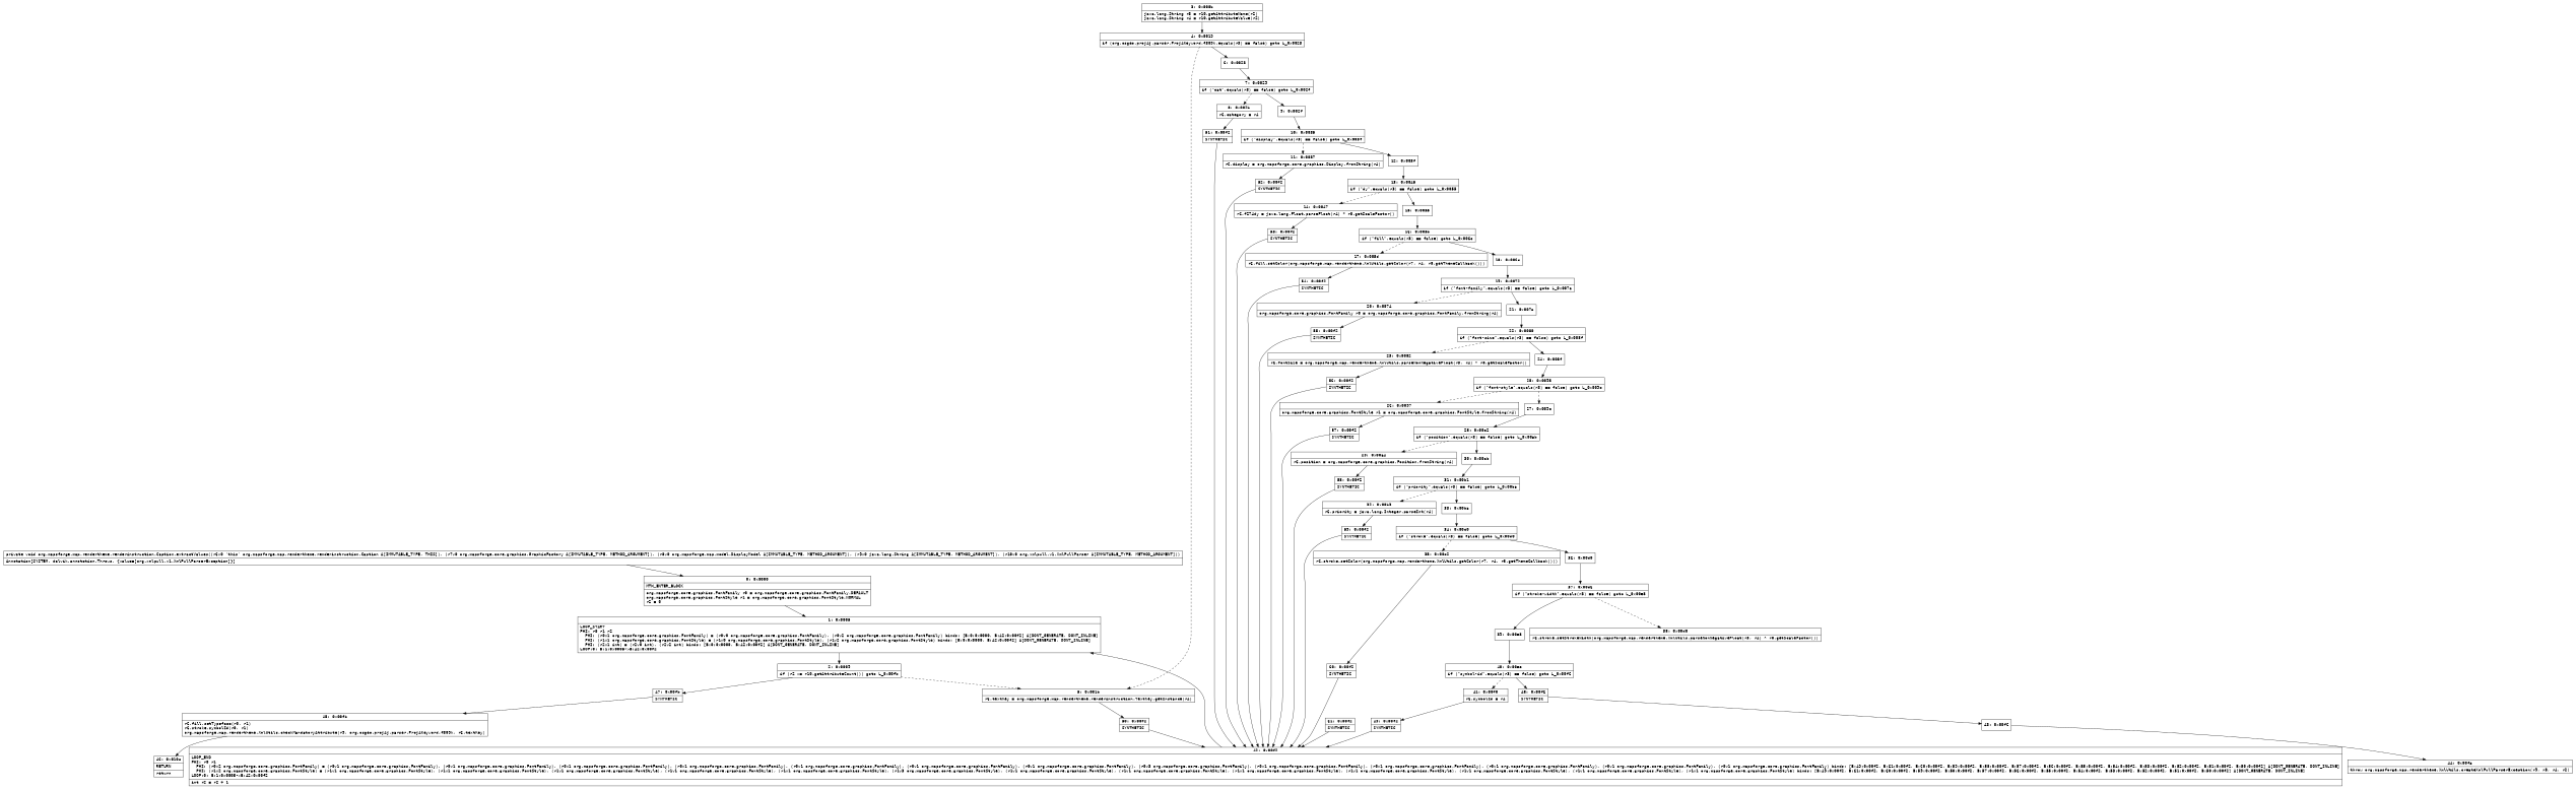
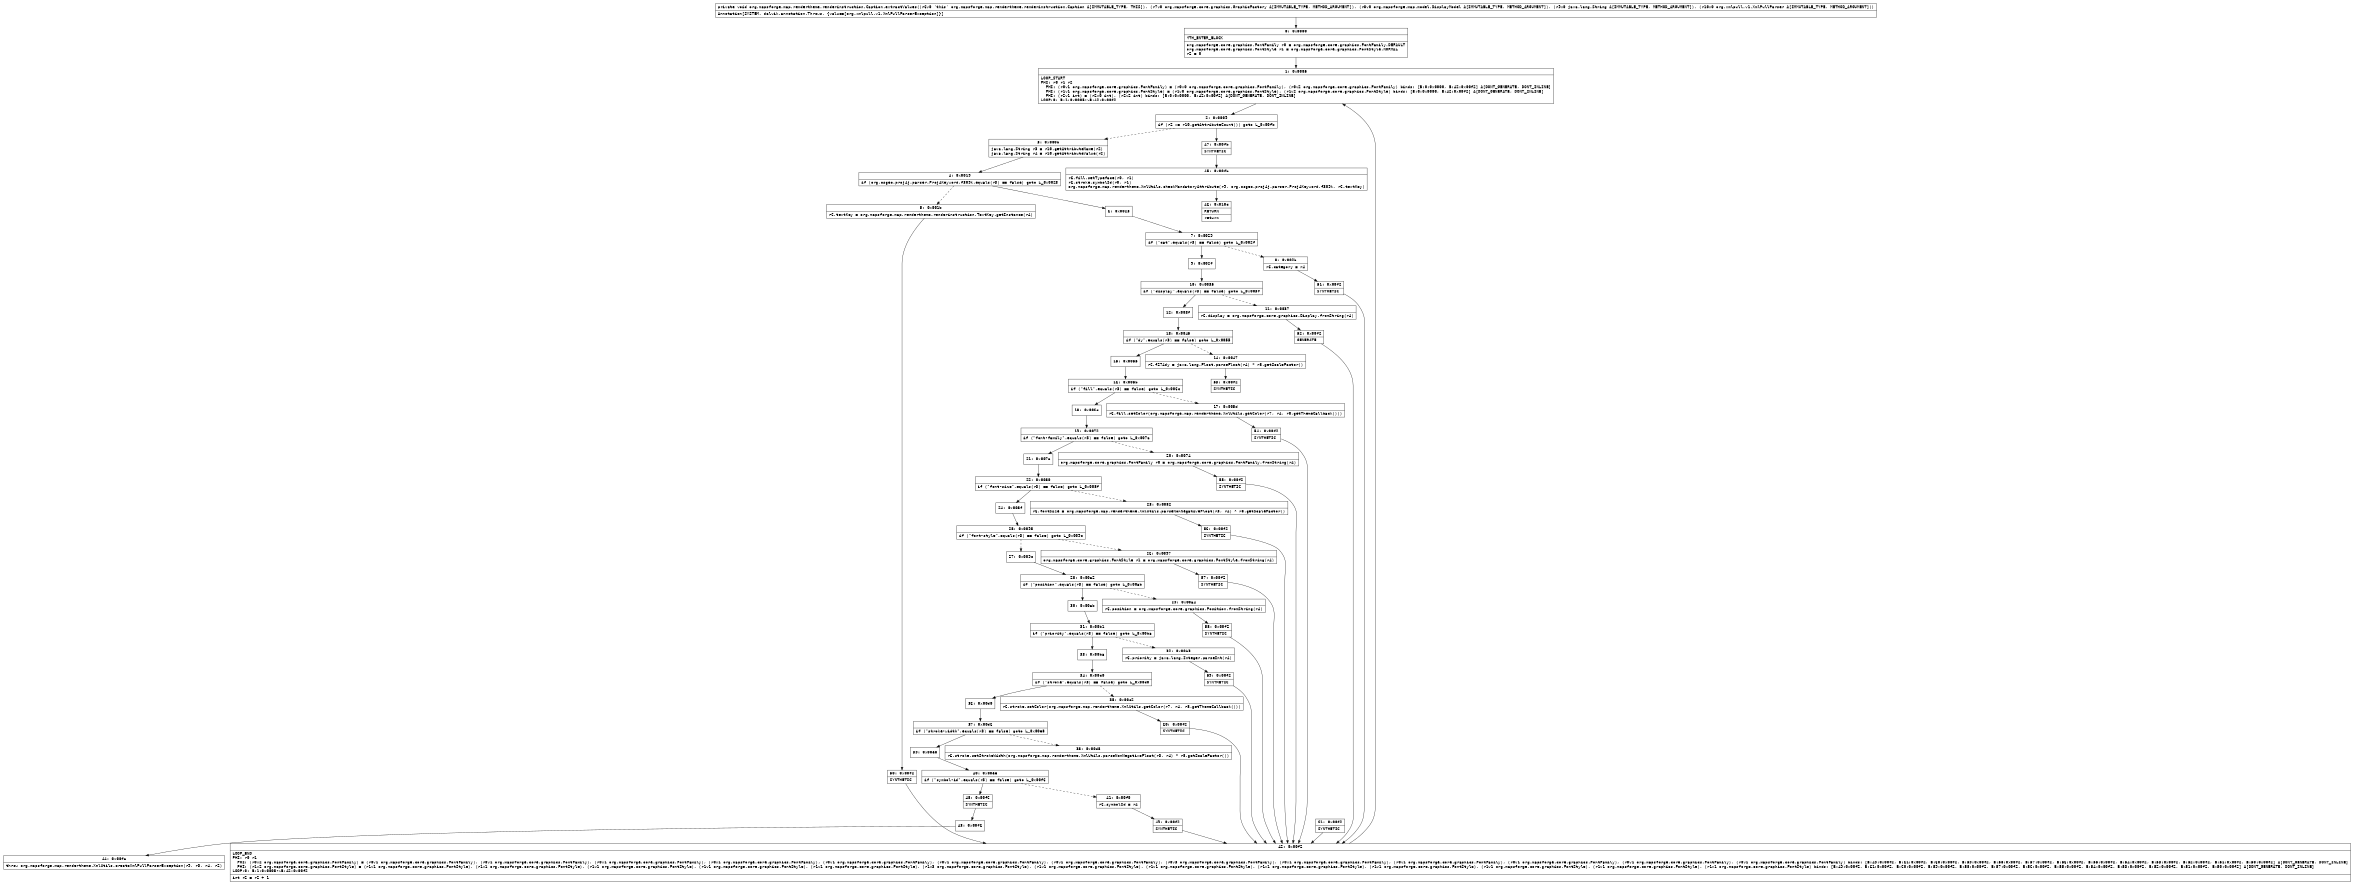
  digraph {
    fontname="DejaVu Sans Mono"
    node [fontname="DejaVu Sans Mono" shape=record]
    edge [fontname="DejaVu Sans Mono"]
    n1 [label="{0\:\ 0x0000|MTH_ENTER_BLOCK\l|org.mapsforge.core.graphics.FontFamily r0 = org.mapsforge.core.graphics.FontFamily.DEFAULT\lorg.mapsforge.core.graphics.FontStyle r1 = org.mapsforge.core.graphics.FontStyle.NORMAL\lr2 = 0\l}"]
    n2 [label="{1\:\ 0x0005|LOOP_START\lPHI: r0 r1 r2 \l  PHI: (r0v1 org.mapsforge.core.graphics.FontFamily) = (r0v0 org.mapsforge.core.graphics.FontFamily), (r0v2 org.mapsforge.core.graphics.FontFamily) binds: [B:0:0x0000, B:42:0x00f2] A[DONT_GENERATE, DONT_INLINE]\l  PHI: (r1v1 org.mapsforge.core.graphics.FontStyle) = (r1v0 org.mapsforge.core.graphics.FontStyle), (r1v2 org.mapsforge.core.graphics.FontStyle) binds: [B:0:0x0000, B:42:0x00f2] A[DONT_GENERATE, DONT_INLINE]\l  PHI: (r2v1 int) = (r2v0 int), (r2v2 int) binds: [B:0:0x0000, B:42:0x00f2] A[DONT_GENERATE, DONT_INLINE]\lLOOP:0: B:1:0x0005\-\>B:42:0x00f2\l}"]
    n3 [label="{2\:\ 0x0009|if (r2 \>= r10.getAttributeCount()) goto L_0x00fb\l}"]
    n4 [label="{3\:\ 0x000b|java.lang.String r3 = r10.getAttributeName(r2)\ljava.lang.String r4 = r10.getAttributeValue(r2)\l}"]
    n5 [label="{47\:\ 0x00fb|SYNTHETIC\l}"]
    n6 [label="{4\:\ 0x0019|if (org.osgeo.proj4j.parser.Proj4Keyword.f309k.equals(r3) == false) goto L_0x0023\l}"]
    n7 [label="{45\:\ 0x00fb|r6.fill.setTypeface(r0, r1)\lr6.stroke.symbolId(r0, r1)\lorg.mapsforge.map.rendertheme.XmlUtils.checkMandatoryAttribute(r9, org.osgeo.proj4j.parser.Proj4Keyword.f309k, r6.textKey)\l}"]
    n8 [label="{5\:\ 0x001b|r6.textKey = org.mapsforge.map.rendertheme.renderinstruction.TextKey.getInstance(r4)\l}"]
    n9 [label="{6\:\ 0x0023}"]
    n10 [label="{50\:\ 0x00f2|SYNTHETIC\l}"]
    n11 [label="{7\:\ 0x0029|if (\"cat\".equals(r3) == false) goto L_0x002f\l}"]
    n12 [label="{42\:\ 0x00f2|LOOP_END\lPHI: r0 r1 \l  PHI: (r0v2 org.mapsforge.core.graphics.FontFamily) = (r0v1 org.mapsforge.core.graphics.FontFamily), (r0v1 org.mapsforge.core.graphics.FontFamily), (r0v1 org.mapsforge.core.graphics.FontFamily), (r0v1 org.mapsforge.core.graphics.FontFamily), (r0v1 org.mapsforge.core.graphics.FontFamily), (r0v1 org.mapsforge.core.graphics.FontFamily), (r0v1 org.mapsforge.core.graphics.FontFamily), (r0v3 org.mapsforge.core.graphics.FontFamily), (r0v1 org.mapsforge.core.graphics.FontFamily), (r0v1 org.mapsforge.core.graphics.FontFamily), (r0v1 org.mapsforge.core.graphics.FontFamily), (r0v1 org.mapsforge.core.graphics.FontFamily), (r0v1 org.mapsforge.core.graphics.FontFamily) binds: [B:49:0x00f2, B:61:0x00f2, B:60:0x00f2, B:59:0x00f2, B:58:0x00f2, B:57:0x00f2, B:56:0x00f2, B:55:0x00f2, B:54:0x00f2, B:53:0x00f2, B:52:0x00f2, B:51:0x00f2, B:50:0x00f2] A[DONT_GENERATE, DONT_INLINE]\l  PHI: (r1v2 org.mapsforge.core.graphics.FontStyle) = (r1v1 org.mapsforge.core.graphics.FontStyle), (r1v1 org.mapsforge.core.graphics.FontStyle), (r1v1 org.mapsforge.core.graphics.FontStyle), (r1v1 org.mapsforge.core.graphics.FontStyle), (r1v1 org.mapsforge.core.graphics.FontStyle), (r1v3 org.mapsforge.core.graphics.FontStyle), (r1v1 org.mapsforge.core.graphics.FontStyle), (r1v1 org.mapsforge.core.graphics.FontStyle), (r1v1 org.mapsforge.core.graphics.FontStyle), (r1v1 org.mapsforge.core.graphics.FontStyle), (r1v1 org.mapsforge.core.graphics.FontStyle), (r1v1 org.mapsforge.core.graphics.FontStyle), (r1v1 org.mapsforge.core.graphics.FontStyle) binds: [B:49:0x00f2, B:61:0x00f2, B:60:0x00f2, B:59:0x00f2, B:58:0x00f2, B:57:0x00f2, B:56:0x00f2, B:55:0x00f2, B:54:0x00f2, B:53:0x00f2, B:52:0x00f2, B:51:0x00f2, B:50:0x00f2] A[DONT_GENERATE, DONT_INLINE]\lLOOP:0: B:1:0x0005\-\>B:42:0x00f2\l|int r2 = r2 + 1\l}"]
    n13 [label="{8\:\ 0x002b|r6.category = r4\l}"]
    n14 [label="{9\:\ 0x002f}"]
    n15 [label="{51\:\ 0x00f2|SYNTHETIC\l}"]
    n16 [label="{10\:\ 0x0035|if (\"display\".equals(r3) == false) goto L_0x003f\l}"]
    n17 [label="{11\:\ 0x0037|r6.display = org.mapsforge.core.graphics.Display.fromString(r4)\l}"]
    n18 [label="{12\:\ 0x003f}"]
-   n19 [label="{52\:\ 0x00f2|SYNTHETIC\l}"]
+   n19 [label="{52\:\ 0x00f2|GENERATE\l}"]
    n20 [label="{13\:\ 0x0045|if (\"dy\".equals(r3) == false) goto L_0x0055\l}"]
    n21 [label="{14\:\ 0x0047|r6.f274dy = java.lang.Float.parseFloat(r4) * r8.getScaleFactor()\l}"]
    n22 [label="{15\:\ 0x0055}"]
    n23 [label="{53\:\ 0x00f2|SYNTHETIC\l}"]
    n24 [label="{16\:\ 0x005b|if (\"fill\".equals(r3) == false) goto L_0x006c\l}"]
    n25 [label="{17\:\ 0x005d|r6.fill.setColor(org.mapsforge.map.rendertheme.XmlUtils.getColor(r7, r4, r8.getThemeCallback()))\l}"]
    n26 [label="{18\:\ 0x006c}"]
    n27 [label="{54\:\ 0x00f2|SYNTHETIC\l}"]
    n28 [label="{19\:\ 0x0072|if (\"font\-family\".equals(r3) == false) goto L_0x007a\l}"]
    n29 [label="{20\:\ 0x0074|org.mapsforge.core.graphics.FontFamily r0 = org.mapsforge.core.graphics.FontFamily.fromString(r4)\l}"]
    n30 [label="{21\:\ 0x007a}"]
    n31 [label="{55\:\ 0x00f2|SYNTHETIC\l}"]
    n32 [label="{22\:\ 0x0080|if (\"font\-size\".equals(r3) == false) goto L_0x008f\l}"]
    n33 [label="{23\:\ 0x0082|r6.fontSize = org.mapsforge.map.rendertheme.XmlUtils.parseNonNegativeFloat(r3, r4) * r8.getScaleFactor()\l}"]
    n34 [label="{24\:\ 0x008f}"]
    n35 [label="{56\:\ 0x00f2|SYNTHETIC\l}"]
    n36 [label="{25\:\ 0x0095|if (\"font\-style\".equals(r3) == false) goto L_0x009c\l}"]
    n37 [label="{26\:\ 0x0097|org.mapsforge.core.graphics.FontStyle r1 = org.mapsforge.core.graphics.FontStyle.fromString(r4)\l}"]
    n38 [label="{27\:\ 0x009c}"]
    n39 [label="{57\:\ 0x00f2|SYNTHETIC\l}"]
    n40 [label="{28\:\ 0x00a2|if (\"position\".equals(r3) == false) goto L_0x00ab\l}"]
    n41 [label="{29\:\ 0x00a4|r6.position = org.mapsforge.core.graphics.Position.fromString(r4)\l}"]
    n42 [label="{30\:\ 0x00ab}"]
    n43 [label="{58\:\ 0x00f2|SYNTHETIC\l}"]
    n44 [label="{31\:\ 0x00b1|if (\"priority\".equals(r3) == false) goto L_0x00ba\l}"]
    n45 [label="{32\:\ 0x00b3|r6.priority = java.lang.Integer.parseInt(r4)\l}"]
    n46 [label="{33\:\ 0x00ba}"]
    n47 [label="{59\:\ 0x00f2|SYNTHETIC\l}"]
    n48 [label="{34\:\ 0x00c0|if (\"stroke\".equals(r3) == false) goto L_0x00d0\l}"]
    n49 [label="{35\:\ 0x00c2|r6.stroke.setColor(org.mapsforge.map.rendertheme.XmlUtils.getColor(r7, r4, r8.getThemeCallback()))\l}"]
    n50 [label="{36\:\ 0x00d0}"]
    n51 [label="{60\:\ 0x00f2|SYNTHETIC\l}"]
    n52 [label="{37\:\ 0x00d6|if (\"stroke\-width\".equals(r3) == false) goto L_0x00e8\l}"]
    n53 [label="{38\:\ 0x00d8|r6.stroke.setStrokeWidth(org.mapsforge.map.rendertheme.XmlUtils.parseNonNegativeFloat(r3, r4) * r8.getScaleFactor())\l}"]
    n54 [label="{39\:\ 0x00e8}"]
    n55 [label="{40\:\ 0x00ee|if (\"symbol\-id\".equals(r3) == false) goto L_0x00f6\l}"]
    n56 [label="{61\:\ 0x00f2|SYNTHETIC\l}"]
    n57 [label="{41\:\ 0x00f0|r6.symbolId = r4\l}"]
    n58 [label="{48\:\ 0x00f6|SYNTHETIC\l}"]
    n59 [label="{49\:\ 0x00f2|SYNTHETIC\l}"]
    n60 [label="{43\:\ 0x00f6}"]
    n61 [label="{44\:\ 0x00fa|throw org.mapsforge.map.rendertheme.XmlUtils.createXmlPullParserException(r9, r3, r4, r2)\l}"]
    n62 [label="{46\:\ 0x010c|RETURN\l|return\l}"]
    n63 [label="{private void org.mapsforge.map.rendertheme.renderinstruction.Caption.extractValues((r6v0 'this' org.mapsforge.map.rendertheme.renderinstruction.Caption A[IMMUTABLE_TYPE, THIS]), (r7v0 org.mapsforge.core.graphics.GraphicFactory A[IMMUTABLE_TYPE, METHOD_ARGUMENT]), (r8v0 org.mapsforge.map.model.DisplayModel A[IMMUTABLE_TYPE, METHOD_ARGUMENT]), (r9v0 java.lang.String A[IMMUTABLE_TYPE, METHOD_ARGUMENT]), (r10v0 org.xmlpull.v1.XmlPullParser A[IMMUTABLE_TYPE, METHOD_ARGUMENT]))  | Annotation[SYSTEM, dalvik.annotation.Throws, \{value=[org.xmlpull.v1.XmlPullParserException]\}]\l}"]
    n1 -> n2
    n2 -> n3
-   n3 -> n8 [style=dashed]
+   n3 -> n4 [style=dashed]
    n3 -> n5
    n4 -> n6
    n5 -> n7
    n6 -> n8 [style=dashed]
    n6 -> n9
    n7 -> n62
    n8 -> n10
    n9 -> n11
    n10 -> n12
    n11 -> n13 [style=dashed]
    n11 -> n14
    n12 -> n2
    n13 -> n15
    n14 -> n16
    n15 -> n12
    n16 -> n17 [style=dashed]
    n16 -> n18
    n17 -> n19
    n18 -> n20
    n19 -> n12
    n20 -> n21 [style=dashed]
    n20 -> n22
    n21 -> n23
    n22 -> n24
-   n23 -> n12
    n24 -> n25 [style=dashed]
    n24 -> n26
    n25 -> n27
    n26 -> n28
    n27 -> n12
    n28 -> n29 [style=dashed]
    n28 -> n30
    n29 -> n31
    n30 -> n32
    n31 -> n12
    n32 -> n33 [style=dashed]
    n32 -> n34
    n33 -> n35
    n34 -> n36
    n35 -> n12
    n36 -> n37 [style=dashed]
    n36 -> n38 [style=dashed]
    n37 -> n39
    n38 -> n40
    n39 -> n12
    n40 -> n41 [style=dashed]
    n40 -> n42
    n41 -> n43
    n42 -> n44
    n43 -> n12
    n44 -> n45 [style=dashed]
    n44 -> n46
    n45 -> n47
    n46 -> n48
    n47 -> n12
    n48 -> n49 [style=dashed]
    n48 -> n50
    n49 -> n51
    n50 -> n52
    n51 -> n12
    n52 -> n53 [style=dashed]
    n52 -> n54
    n54 -> n55
    n55 -> n57 [style=dashed]
    n55 -> n58
    n56 -> n12
    n57 -> n59
    n58 -> n60
    n59 -> n12
    n60 -> n61
    n63 -> n1
  }
